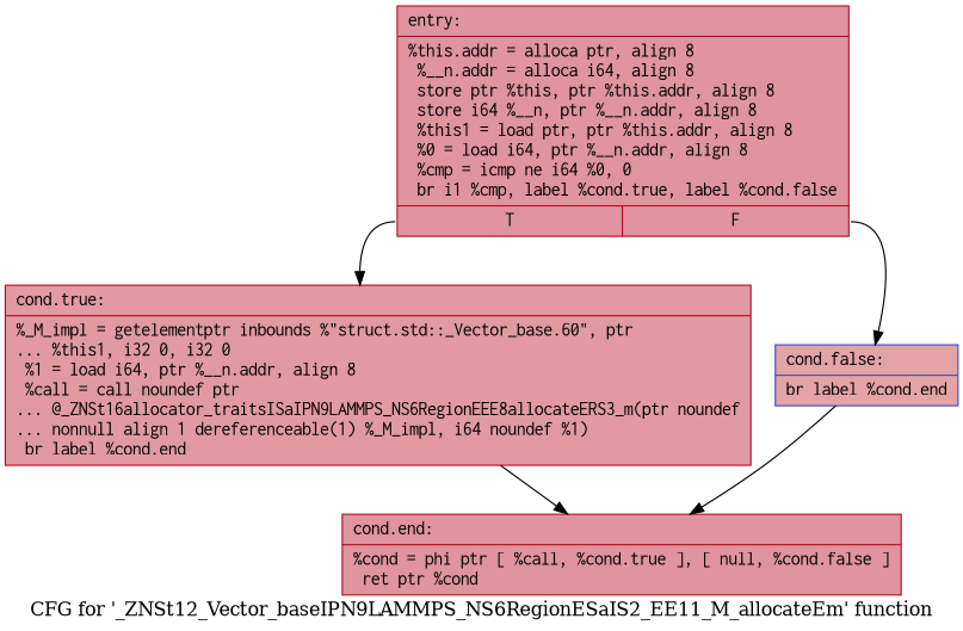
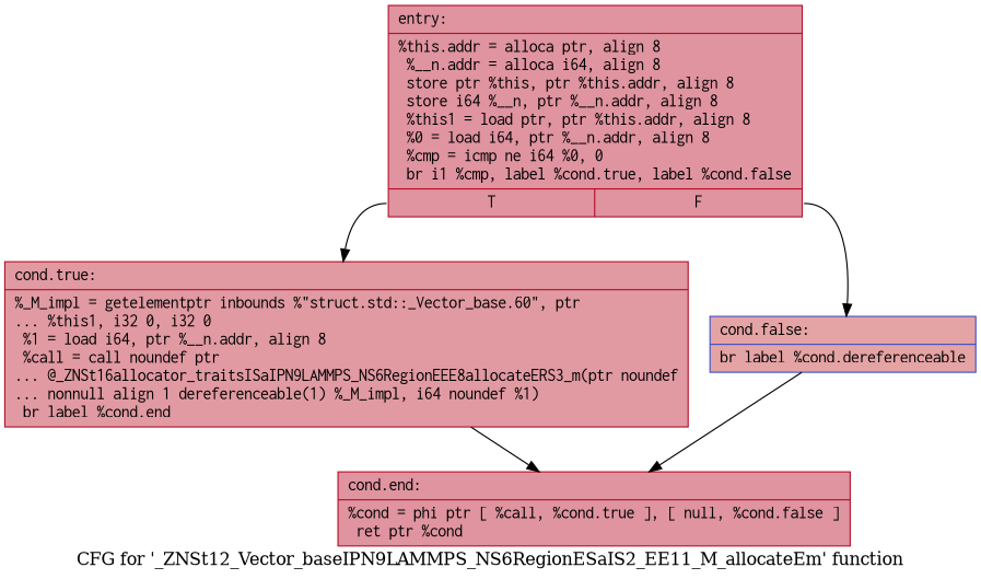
  digraph {
    label="CFG for '_ZNSt12_Vector_baseIPN9LAMMPS_NS6RegionESaIS2_EE11_M_allocateEm' function"
    node [color="#b70d28ff" fillcolor="#b70d2870" fontname=Courier shape=record style=filled]
    n1 [label="{entry:\l|  %this.addr = alloca ptr, align 8\l  %__n.addr = alloca i64, align 8\l  store ptr %this, ptr %this.addr, align 8\l  store i64 %__n, ptr %__n.addr, align 8\l  %this1 = load ptr, ptr %this.addr, align 8\l  %0 = load i64, ptr %__n.addr, align 8\l  %cmp = icmp ne i64 %0, 0\l  br i1 %cmp, label %cond.true, label %cond.false\l|{<s0>T|<s1>F}}"]
    n2 [fillcolor="#bb1b2c70" label="{cond.true:\l|  %_M_impl = getelementptr inbounds %\"struct.std::_Vector_base.60\", ptr\l... %this1, i32 0, i32 0\l  %1 = load i64, ptr %__n.addr, align 8\l  %call = call noundef ptr\l... @_ZNSt16allocator_traitsISaIPN9LAMMPS_NS6RegionEEE8allocateERS3_m(ptr noundef\l... nonnull align 1 dereferenceable(1) %_M_impl, i64 noundef %1)\l  br label %cond.end\l}"]
-   n3 [color="#3d50c3ff" fillcolor="#c32e3170" label="{cond.false:\l|  br label %cond.end\l}"]
+   n3 [color="#3d50c3ff" fillcolor="#c32e3170" label="{cond.false:\l|  br label %cond.dereferenceable\l}"]
    n4 [label="{cond.end:\l|  %cond = phi ptr [ %call, %cond.true ], [ null, %cond.false ]\l  ret ptr %cond\l}"]
    n1 -> n2 [tailport=s0]
    n1 -> n3 [tailport=s1]
    n2 -> n4
    n3 -> n4
  }
